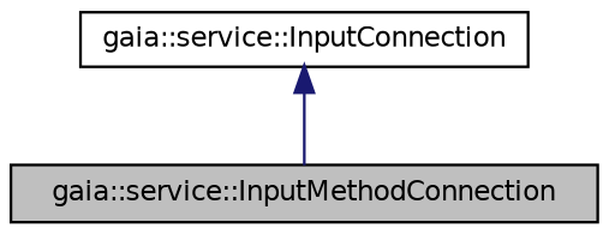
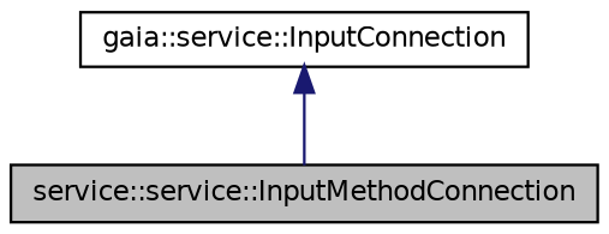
  digraph {
    node [color=black fontname=Helvetica fontsize=10 shape=record style=filled]
-   n1 [fillcolor=grey75 fontcolor=black height=0.2 label="gaia::service::InputMethodConnection" width=0.4]
+   n1 [fillcolor=grey75 fontcolor=black height=0.2 label="service::service::InputMethodConnection" width=0.4]
    n2 [fillcolor=white height=0.2 label="gaia::service::InputConnection" width=0.4]
    n2 -> n1 [color=midnightblue dir=back fontname=Helvetica fontsize=10 labelfontname=Helvetica labelfontsize=10 style=solid]
  }
